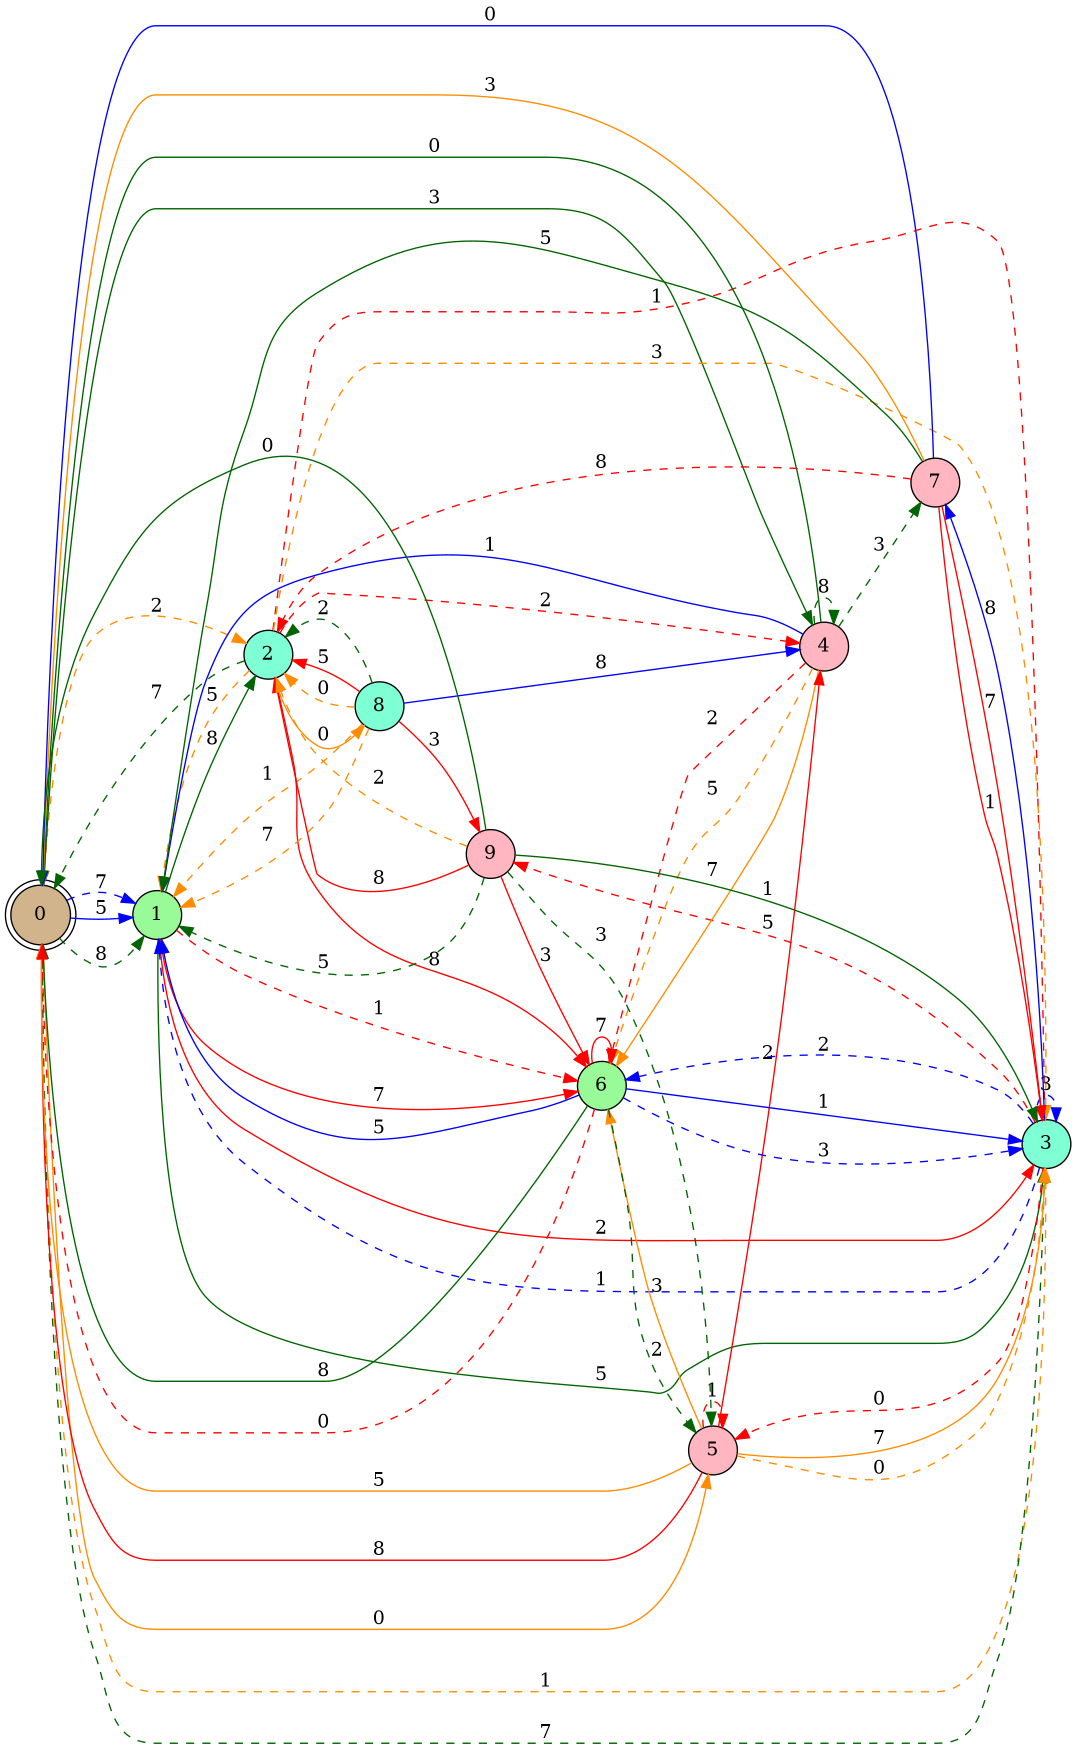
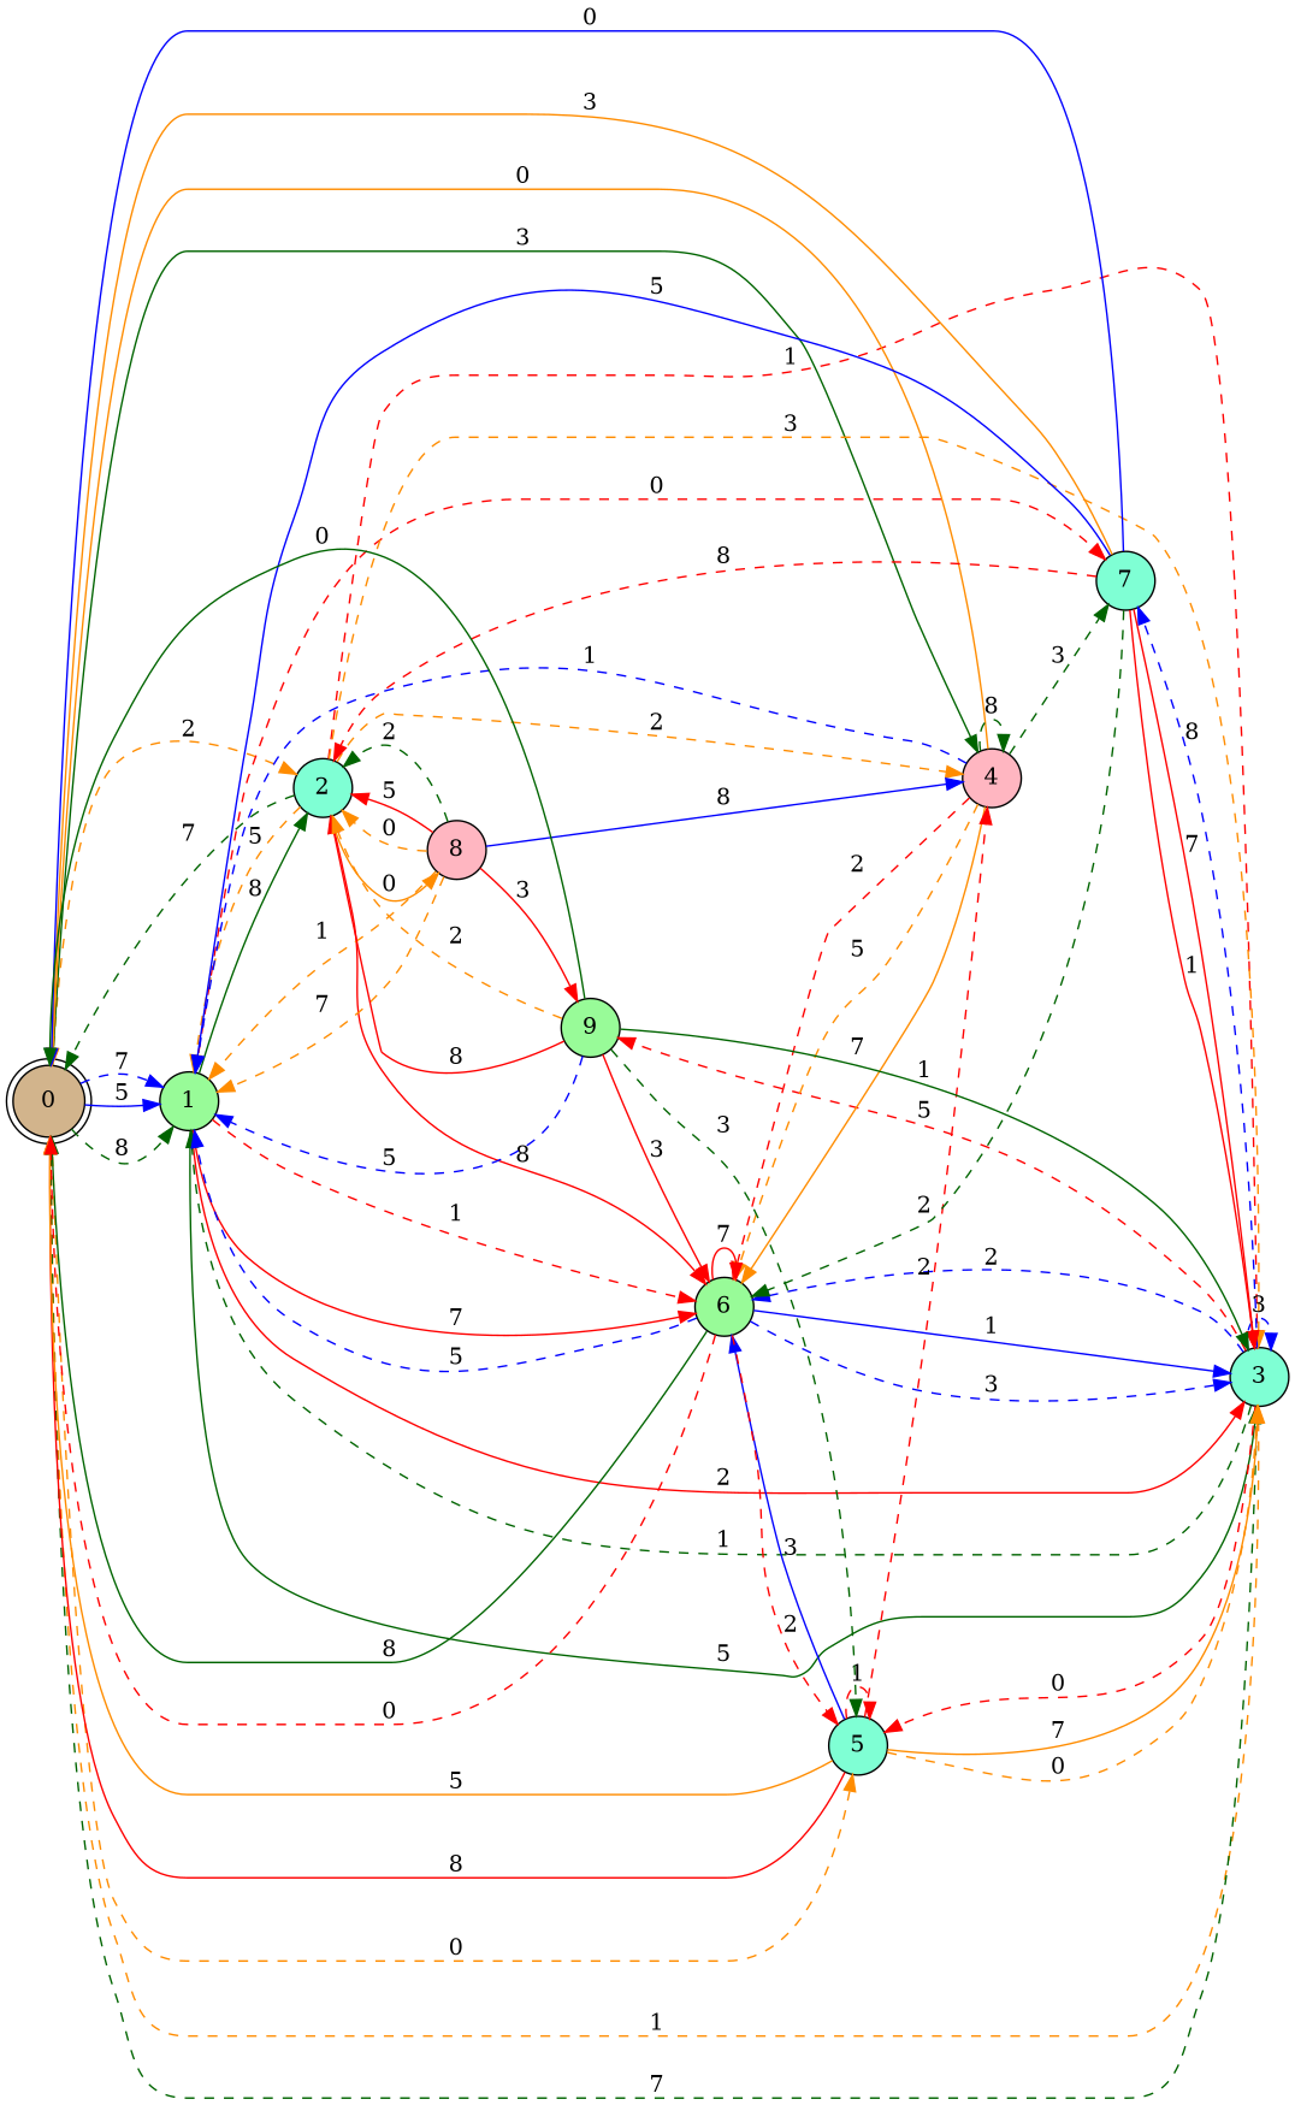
  digraph {
    rankdir=LR
    node [fillcolor=aquamarine shape=circle style=filled]
    edge [color=red style=dashed]
    n1 [fillcolor=tan label=0 shape=doublecircle]
    n2 [fillcolor=palegreen label=1]
    n3 [label=2]
    n4 [label=3]
    n5 [fillcolor=lightpink label=4]
-   n6 [fillcolor=lightpink label=5]
+   n6 [label=5]
    n7 [fillcolor=palegreen label=6]
-   n8 [fillcolor=lightpink label=7]
-   n9 [label=8]
-   n10 [fillcolor=lightpink label=9]
+   n8 [label=7]
+   n9 [fillcolor=lightpink label=8]
+   n10 [fillcolor=palegreen label=9]
    n1 -> n2 [color=darkgreen label=8]
    n1 -> n2 [color=blue label=7]
    n1 -> n2 [color=blue label=5 style=solid]
    n1 -> n3 [color=darkorange label=2]
    n1 -> n4 [color=darkorange label=1]
    n1 -> n5 [color=darkgreen label=3 style=solid]
-   n1 -> n6 [color=darkorange label=0 style=solid]
+   n1 -> n6 [color=darkorange label=0]
    n2 -> n3 [color=darkgreen label=8 style=solid]
    n2 -> n4 [label=2 style=solid]
    n2 -> n4 [color=darkgreen label=5 style=solid]
    n2 -> n7 [label=7 style=solid]
    n2 -> n7 [label=1]
+   n2 -> n8 [label=0]
    n3 -> n1 [color=darkgreen label=7]
    n3 -> n2 [color=darkorange label=5]
    n3 -> n4 [label=1]
    n3 -> n4 [color=darkorange label=3]
-   n3 -> n5 [label=2]
+   n3 -> n5 [color=darkorange label=2]
    n3 -> n7 [label=8 style=solid]
    n3 -> n9 [color=darkorange label=0 style=solid]
    n4 -> n1 [color=darkgreen label=7]
-   n4 -> n2 [color=blue label=1]
+   n4 -> n2 [color=darkgreen label=1]
    n4 -> n4 [color=blue label=3]
    n4 -> n6 [label=0]
    n4 -> n7 [color=blue label=2]
-   n4 -> n8 [color=blue label=8 style=solid]
+   n4 -> n8 [color=blue label=8]
    n4 -> n10 [label=5]
-   n5 -> n1 [color=darkgreen label=0 style=solid]
-   n5 -> n2 [color=blue label=1 style=solid]
+   n5 -> n1 [color=darkorange label=0 style=solid]
+   n5 -> n2 [color=blue label=1]
    n5 -> n5 [color=darkgreen label=8]
    n5 -> n7 [color=darkorange label=7 style=solid]
    n5 -> n7 [label=2]
    n5 -> n7 [color=darkorange label=5]
    n5 -> n8 [color=darkgreen label=3]
    n6 -> n1 [label=8 style=solid]
    n6 -> n1 [color=darkorange label=5 style=solid]
    n6 -> n4 [color=darkorange label=7 style=solid]
    n6 -> n4 [color=darkorange label=0]
-   n6 -> n5 [label=2 style=solid]
+   n6 -> n5 [label=2]
    n6 -> n6 [label=1]
-   n6 -> n7 [color=darkorange label=3 style=solid]
+   n6 -> n7 [color=blue label=3 style=solid]
    n7 -> n1 [color=darkgreen label=8 style=solid]
    n7 -> n1 [label=0]
-   n7 -> n2 [color=blue label=5 style=solid]
+   n7 -> n2 [color=blue label=5]
    n7 -> n4 [color=blue label=1 style=solid]
    n7 -> n4 [color=blue label=3]
-   n7 -> n6 [color=darkgreen label=2]
+   n7 -> n6 [label=2]
    n7 -> n7 [label=7 style=solid]
    n8 -> n1 [color=darkorange label=3 style=solid]
    n8 -> n1 [color=blue label=0 style=solid]
-   n8 -> n2 [color=darkgreen label=5 style=solid]
+   n8 -> n2 [color=blue label=5 style=solid]
    n8 -> n3 [label=8]
    n8 -> n4 [label=7 style=solid]
    n8 -> n4 [label=1 style=solid]
+   n8 -> n7 [color=darkgreen label=2]
    n9 -> n2 [color=darkorange label=7]
    n9 -> n2 [color=darkorange label=1]
    n9 -> n3 [color=darkgreen label=2]
    n9 -> n3 [label=5 style=solid]
    n9 -> n3 [color=darkorange label=0]
    n9 -> n5 [color=blue label=8 style=solid]
    n9 -> n10 [label=3 style=solid]
    n10 -> n1 [color=darkgreen label=0 style=solid]
-   n10 -> n2 [color=darkgreen label=5]
+   n10 -> n2 [color=blue label=5]
    n10 -> n3 [label=8 style=solid]
    n10 -> n3 [color=darkorange label=2]
    n10 -> n4 [color=darkgreen label=1 style=solid]
    n10 -> n6 [color=darkgreen label=3]
    n10 -> n7 [label=3 style=solid]
  }
